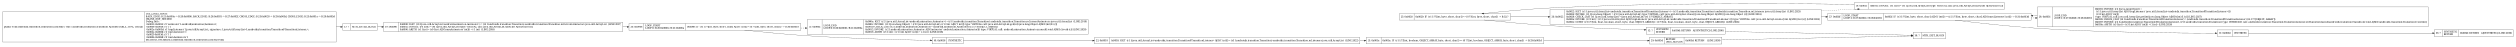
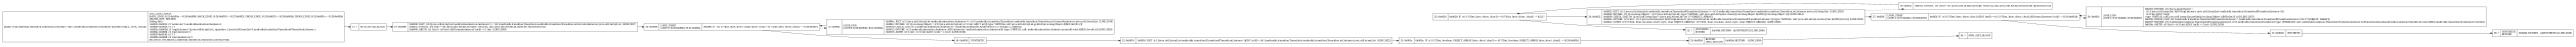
  digraph {
    fontname="Noto Serif"
    rankdir=LR
    node [fontname="Noto Serif" shape=record]
    edge [fontname="Noto Serif"]
    n1 [label="{17\:\ ?|MTH_ENTER_BLOCK\l}"]
    n2 [label="{19\:\ 0x0000|0x0000: IGET  (r0 I:java.util.ArrayList\<android.animation.Animator\>) = (r5 I:androidx.transition.Transition) androidx.transition.Transition.mCurrentAnimators java.util.ArrayList  (LINE:2017)\l0x0002: INVOKE  (r0 I:int) = (r0 I:java.util.ArrayList) type: VIRTUAL call: java.util.ArrayList.size():int A[MD:():int (c)]\l0x0006: ARITH  (r1 I:int) = (r0 I:int A[D('numAnimators' int)]) + (\-1 int)  (LINE:2018)\l}"]
    n3 [label="{20\:\ 0x0008|LOOP_START\lLOOP:0: B:20:0x0008\-\>B:21:0x000a\l|0x0008: IF  (r1 I:??[int, byte, short, char] A[D('i' int)]) \< (0 ??[int, byte, short, char])  \-\> B:30:0x0018 \l}"]
    n4 [label="{21\:\ 0x000a|LOOP_END\lLOOP:0: B:20:0x0008\-\>B:21:0x000a\l|0x000a: IGET  (r2 I:java.util.ArrayList\<android.animation.Animator\>) = (r5 I:androidx.transition.Transition) androidx.transition.Transition.mCurrentAnimators java.util.ArrayList  (LINE:2019)\l0x000c: INVOKE  (r2 I:java.lang.Object) = (r2 I:java.util.ArrayList), (r1 I:int A[D('i' int)]) type: VIRTUAL call: java.util.ArrayList.get(int):java.lang.Object A[MD:(int):E (c)]\l0x0010: CHECK_CAST (r2 I:android.animation.Animator) = (android.animation.Animator) (r2 I:??[OBJECT, ARRAY]) \l0x0012: INVOKE  (r2 I:android.animation.Animator A[D('animator' android.animation.Animator)]) type: VIRTUAL call: android.animation.Animator.cancel():void A[MD:():void (c)] (LINE:2020)\l0x0015: ARITH  (r1 I:int) = (r1 I:int A[D('i' int)]) + (\-1 int)  (LINE:2018)\l}"]
    n5 [label="{30\:\ 0x0018|SYNTHETIC\l}"]
    n6 [label="{22\:\ 0x0018|0x0018: IGET  (r1 I:java.util.ArrayList\<androidx.transition.Transition$TransitionListener\> A[D('i' int)]) = (r5 I:androidx.transition.Transition) androidx.transition.Transition.mListeners java.util.ArrayList  (LINE:2022)\l}"]
    n7 [label="{23\:\ 0x001a|0x001a: IF  (r1 I:??[int, boolean, OBJECT, ARRAY, byte, short, char]) == (0 ??[int, boolean, OBJECT, ARRAY, byte, short, char])  \-\> B:29:0x003d \l}"]
    n8 [label="{29\:\ 0x003d|RETURN\lORIG_RETURN\l|0x003d: RETURN    (LINE:2030)\l}"]
    n9 [label="{24\:\ 0x001c|0x001c: INVOKE  (r1 I:int) = (r1 I:java.util.ArrayList) type: VIRTUAL call: java.util.ArrayList.size():int A[MD:():int (c)]\l}"]
    n10 [label="{25\:\ 0x0020|0x0020: IF  (r1 I:??[int, byte, short, char]) \<= (0 ??[int, byte, short, char])  \-\> B:32:? \l}"]
    n11 [label="{18\:\ ?|MTH_EXIT_BLOCK\l}"]
    n12 [label="{26\:\ 0x0022|0x0022: IGET  (r1 I:java.util.ArrayList\<androidx.transition.Transition$TransitionListener\>) = (r5 I:androidx.transition.Transition) androidx.transition.Transition.mListeners java.util.ArrayList  (LINE:2023)\l0x0024: INVOKE  (r1 I:java.lang.Object) = (r1 I:java.util.ArrayList) type: VIRTUAL call: java.util.ArrayList.clone():java.lang.Object A[MD:():java.lang.Object (c)] (LINE:2024)\l0x0028: CHECK_CAST (r1 I:java.util.ArrayList) = (java.util.ArrayList) (r1 I:??[OBJECT, ARRAY]) \l0x002a: INVOKE  (r2 I:int) = (r1 I:java.util.ArrayList A[D('tmpListeners' java.util.ArrayList\<androidx.transition.Transition$TransitionListener\>)]) type: VIRTUAL call: java.util.ArrayList.size():int A[MD:():int (c)] (LINE:2025)\l0x002e: CONST  (r3 I:??[int, float, boolean, short, byte, char, OBJECT, ARRAY]) = (0 ??[int, float, boolean, short, byte, char, OBJECT, ARRAY])  (LINE:2026)\l}"]
    n13 [label="{32\:\ ?|SYNTHETIC\lRETURN\l|0x003d: RETURN   A[SYNTHETIC] (LINE:2030)\l}"]
    n14 [label="{27\:\ 0x002f|LOOP_START\lLOOP:1: B:27:0x002f\-\>B:28:0x0031\l|0x002f: IF  (r3 I:??[int, byte, short, char] A[D('i' int)]) \>= (r2 I:??[int, byte, short, char] A[D('numListeners' int)])  \-\> B:31:0x003d \l}"]
    n15 [label="{28\:\ 0x0031|LOOP_END\lLOOP:1: B:27:0x002f\-\>B:28:0x0031\l|0x0031: INVOKE  (r4 I:java.lang.Object) = \l  (r1 I:java.util.ArrayList A[D('tmpListeners' java.util.ArrayList\<androidx.transition.Transition$TransitionListener\>)])\l  (r3 I:int A[D('i' int)])\l type: VIRTUAL call: java.util.ArrayList.get(int):java.lang.Object A[MD:(int):E (c)] (LINE:2027)\l0x0035: CHECK_CAST (r4 I:androidx.transition.Transition$TransitionListener) = (androidx.transition.Transition$TransitionListener) (r4 I:??[OBJECT, ARRAY]) \l0x0037: INVOKE  (r4 I:androidx.transition.Transition$TransitionListener), (r5 I:androidx.transition.Transition) type: INTERFACE call: androidx.transition.Transition.TransitionListener.onTransitionCancel(androidx.transition.Transition):void A[MD:(androidx.transition.Transition):void (m)]\l0x003a: ARITH  (r3 I:int) = (r3 I:int A[D('i' int)]) + (1 int)  (LINE:2026)\l}"]
    n16 [label="{31\:\ 0x003d|SYNTHETIC\l}"]
    n17 [label="{33\:\ ?|SYNTHETIC\lRETURN\l|0x003d: RETURN   A[SYNTHETIC] (LINE:2030)\l}"]
    n18 [label="{public void androidx.transition.Transition.cancel((r5 'this' I:androidx.transition.Transition A[IMMUTABLE_TYPE, THIS]))  | USE_LINES_HINTS\lBACK_EDGE: B:21:0x000a \-\> B:20:0x0008, BACK_EDGE: B:28:0x0031 \-\> B:27:0x002f, CROSS_EDGE: B:25:0x0020 \-\> B:29:0x003d, CROSS_EDGE: B:23:0x001a \-\> B:29:0x003d\lINLINE_NOT_NEEDED\lDebug Info:\l  0x0012\-0x0015: r2 'animator' Landroid\/animation\/Animator;\l  0x0008\-0x0018: r1 'i' I\l  0x002a\-0x003d: r1 'tmpListeners' Ljava\/util\/ArrayList;, signature: Ljava\/util\/ArrayList\<Landroidx\/transition\/Transition$TransitionListener;\>;\l  0x002e\-0x003d: r2 'numListeners' I\l  0x002f\-0x003d: r3 'i' I\l  0x0006\-0x003d: r0 'numAnimators' I\lMETHOD_OVERRIDE: [androidx.transition.Transition.cancel():void]\l}"]
    n1 -> n2
    n2 -> n3
    n3 -> n4 [style=dashed]
    n3 -> n5
+   n4 -> n3
    n5 -> n6
    n6 -> n7
    n7 -> n8
    n8 -> n11
    n9 -> n10
    n10 -> n12 [style=solid]
    n10 -> n13
    n12 -> n9 [style=dashed]
    n12 -> n14
-   n13 -> n11
    n14 -> n15 [style=dashed]
    n14 -> n16
    n15 -> n14
    n16 -> n17
    n18 -> n1
  }
